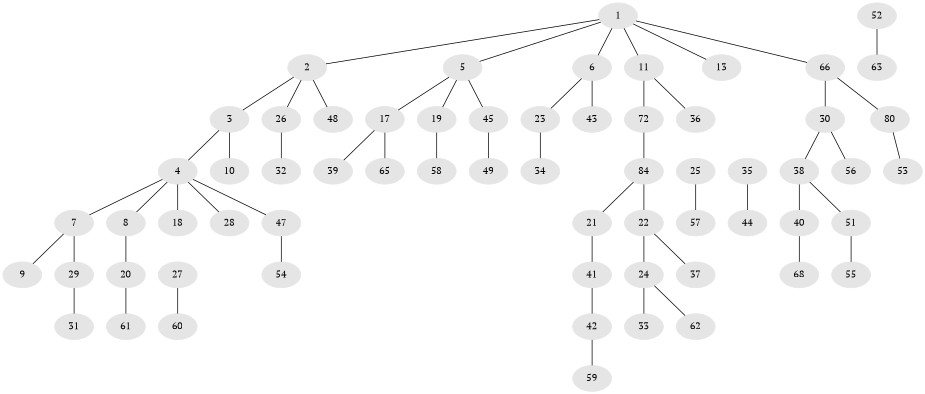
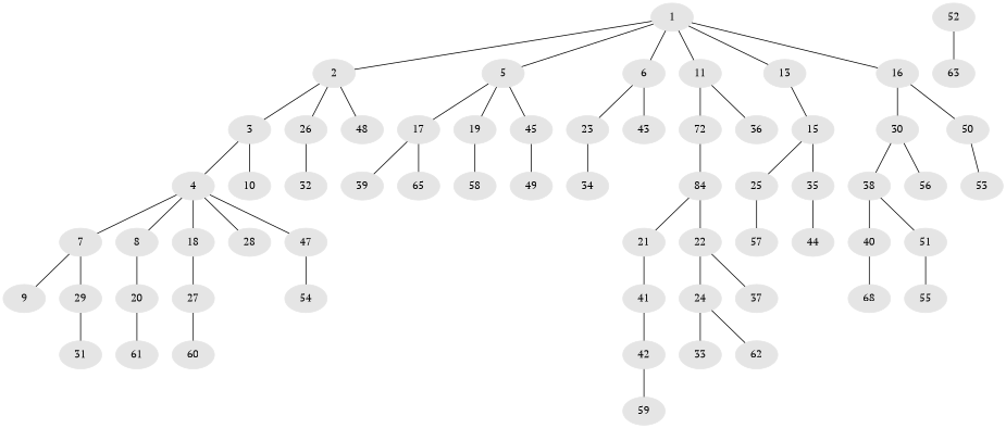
  graph {
    fontname="PT Serif"
    node [color=gray90 fontname="PT Serif" style=filled]
    edge [fontname="PT Serif"]
    1
    2
    5
    6
    11
    13
-   16 [label=66]
+   16
    3
    26
    48
    17
    19
    45
    23
    43
    n16 [label=72]
    36
+   15
    30
-   50 [label=80]
+   50
    4
    10
    32
    7
    8
    18
    28
    47
    9
    29
    20
    27
    54
    39
    65
    58
    49
    34
    31
    61
    n41 [label=84]
    21
    22
    25
    35
    41
    24
    37
    57
    44
    38
    56
    53
    60
    42
    33
    62
    40
    51
    52
    63
    n62 [label=68]
    55
    59
    1 -- 2
    1 -- 5
    1 -- 6
    1 -- 11
    1 -- 13
    1 -- 16
    2 -- 3
    2 -- 26
    2 -- 48
    5 -- 17
    5 -- 19
    5 -- 45
    6 -- 23
    6 -- 43
    11 -- n16
    11 -- 36
+   13 -- 15
    16 -- 30
    16 -- 50
    3 -- 4
    3 -- 10
    26 -- 32
    17 -- 39
    17 -- 65
    19 -- 58
    45 -- 49
    23 -- 34
    n16 -- n41
+   15 -- 25
+   15 -- 35
    30 -- 38
    30 -- 56
    50 -- 53
    4 -- 7
    4 -- 8
    4 -- 18
    4 -- 28
    4 -- 47
    7 -- 9
    7 -- 29
    8 -- 20
+   18 -- 27
    47 -- 54
    29 -- 31
    20 -- 61
    27 -- 60
    n41 -- 21
    n41 -- 22
    21 -- 41
    22 -- 24
    22 -- 37
    25 -- 57
    35 -- 44
    41 -- 42
    24 -- 33
    24 -- 62
    38 -- 40
    38 -- 51
    42 -- 59
    40 -- n62
    51 -- 55
    52 -- 63
  }
